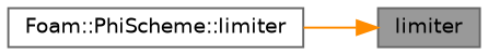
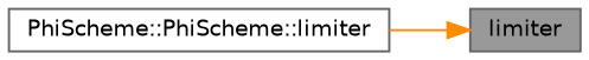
  digraph {
    rankdir=RL
    node [fontname=Helvetica fontsize=10 shape=box style=filled]
    n1 [color=gray40 fillcolor=grey60 fontcolor=black height=0.2 label=limiter width=0.4]
-   n2 [color=grey40 fillcolor=white height=0.2 label="Foam::PhiScheme::limiter" width=0.4]
+   n2 [color=grey40 fillcolor=white height=0.2 label="PhiScheme::PhiScheme::limiter" width=0.4]
    n1 -> n2 [color=darkorange dir=back fontname=Helvetica fontsize=10 labelfontname=Helvetica labelfontsize=10 style=solid]
  }
